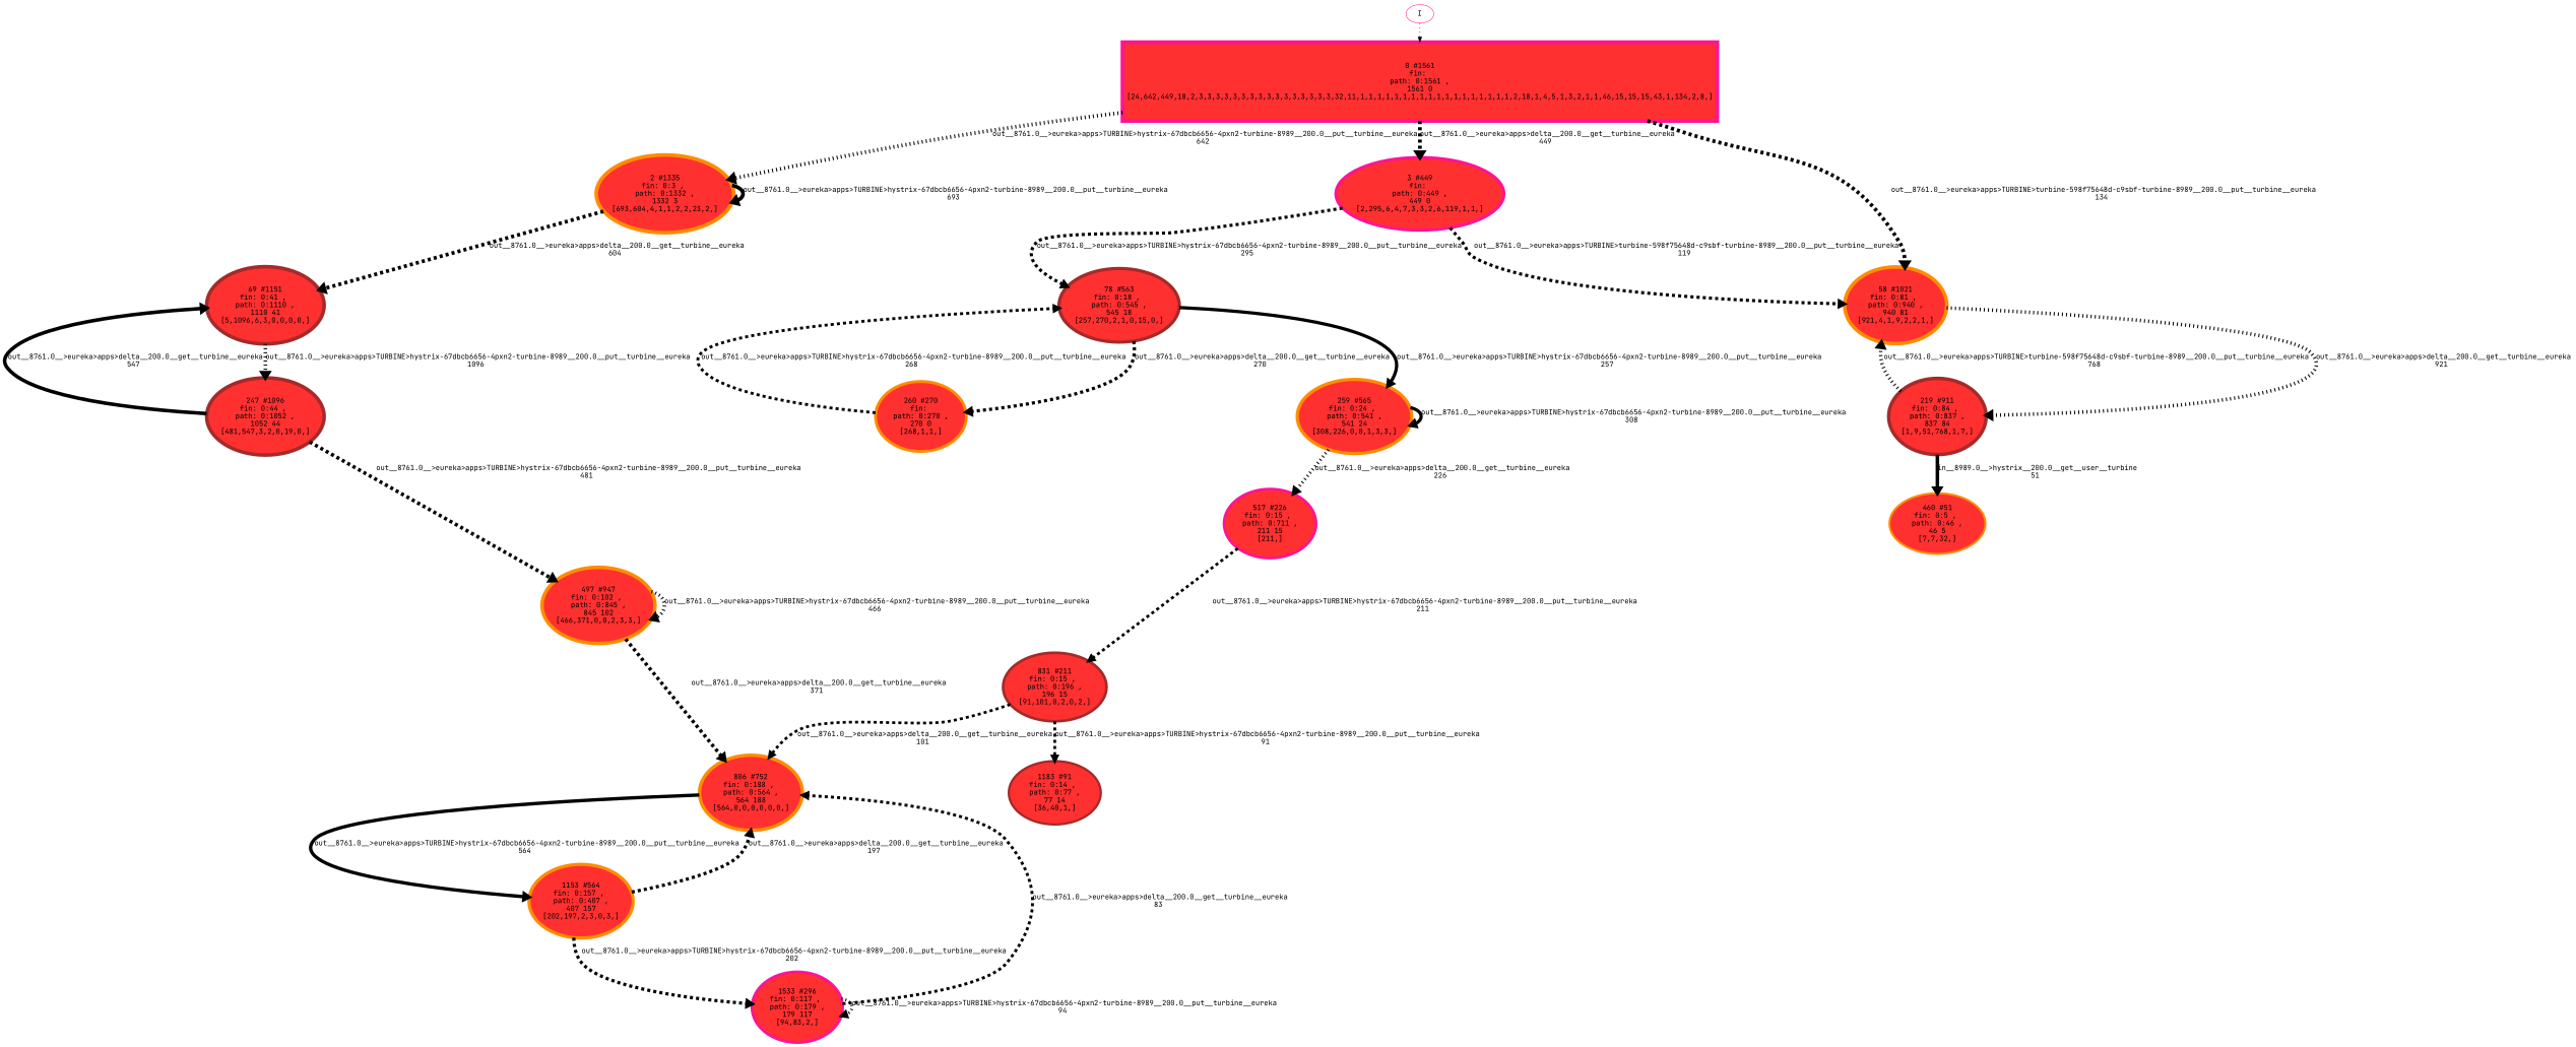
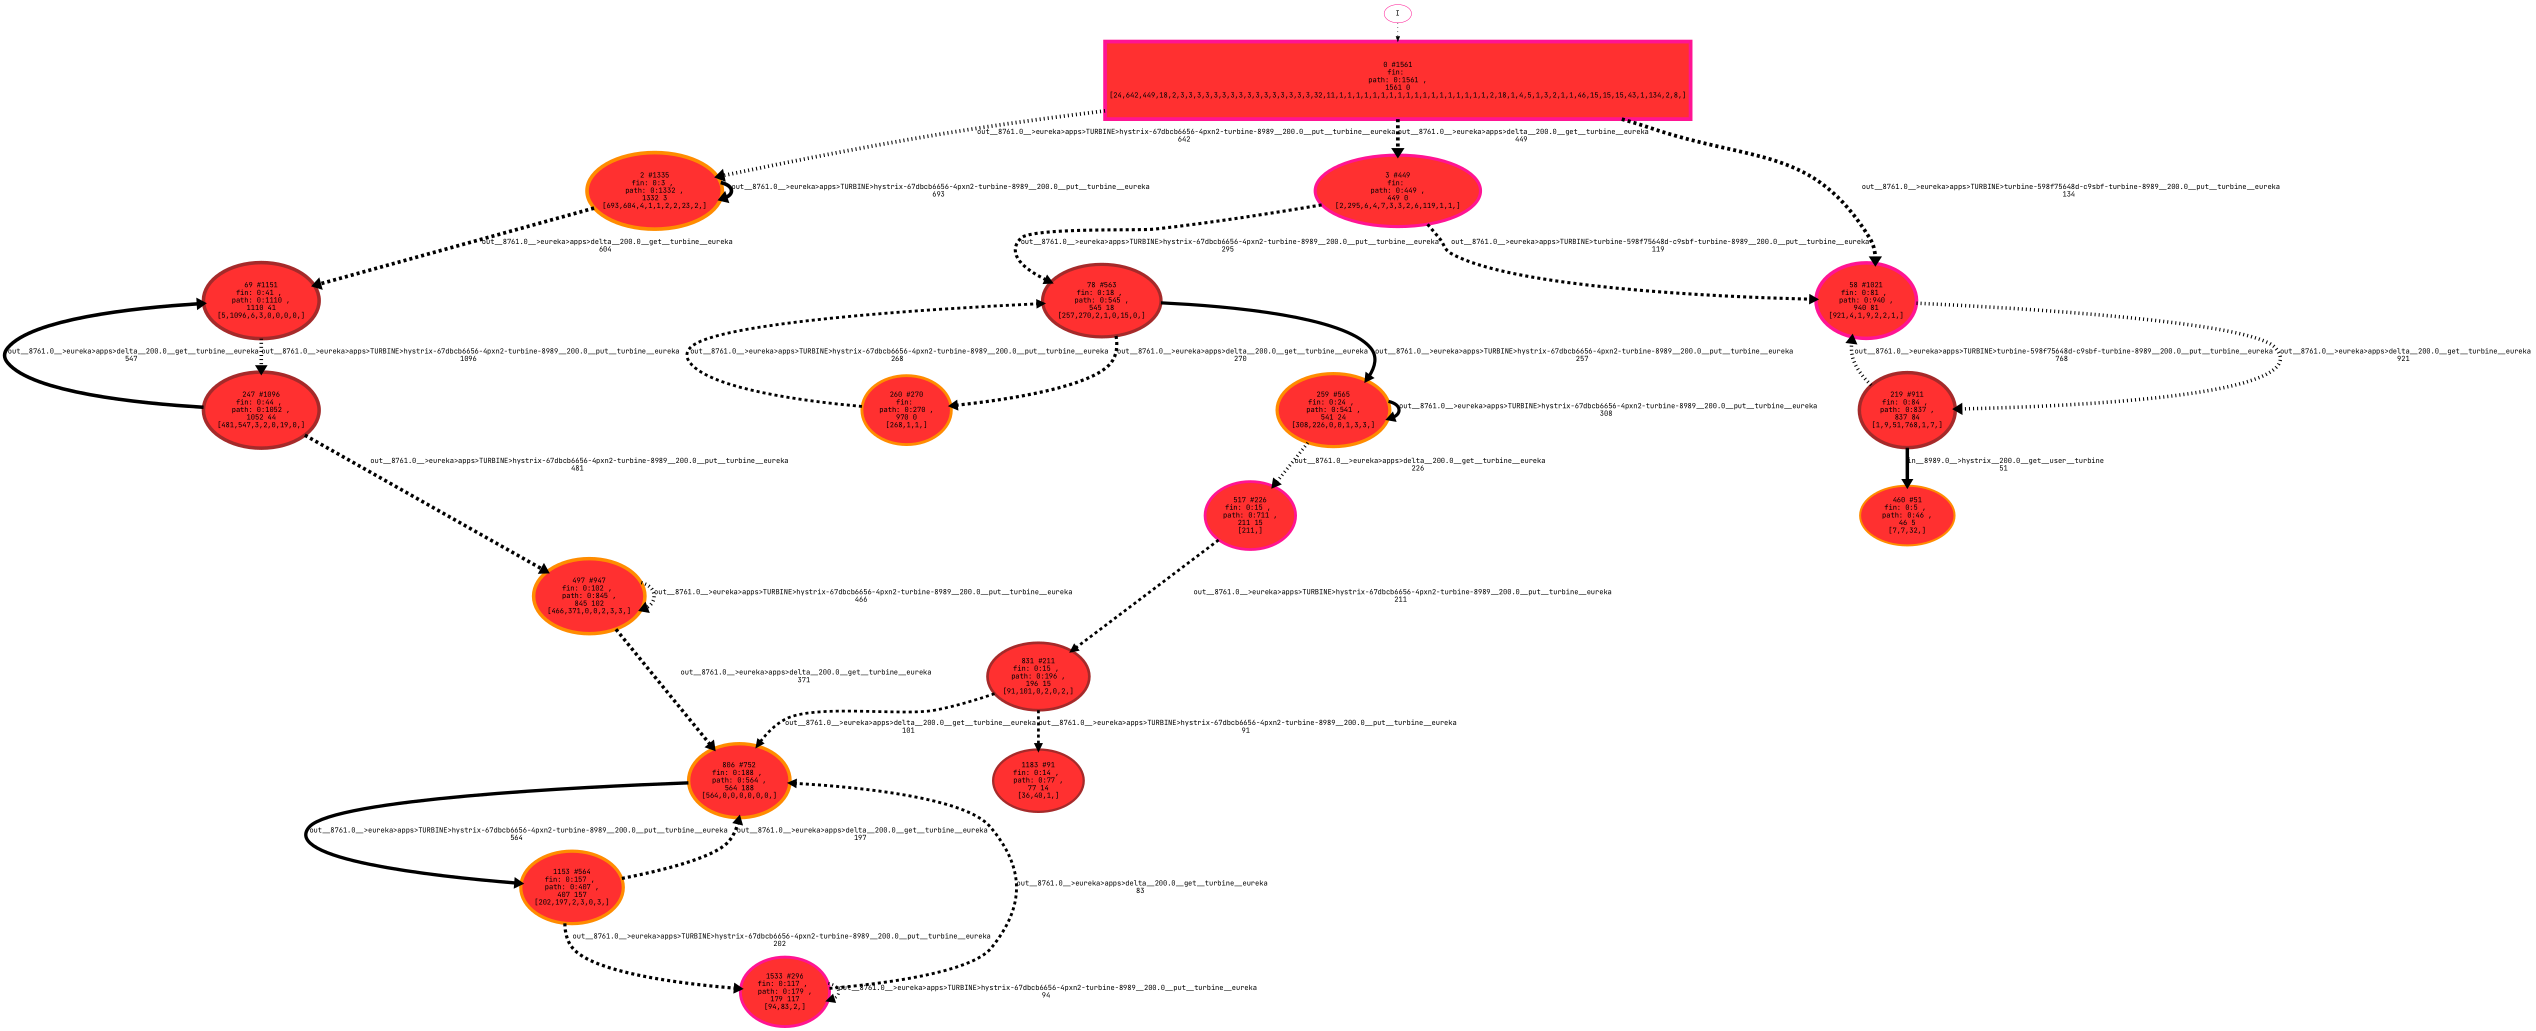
  digraph {
    fontname="JetBrains Mono"
    node [color=darkorange fillcolor=firebrick1 fontname="JetBrains Mono" style=filled]
    edge [fontname="JetBrains Mono" penwidth=7.35372 style=dashed]
    n1 [color=deeppink height=2.12271 label="0 #1561\nfin: \n path: 0:1561 , \n1561 0\n[24,642,449,18,2,3,3,3,3,3,3,3,3,3,3,3,3,3,3,3,3,32,11,1,1,1,1,1,1,1,1,1,1,1,1,1,1,1,1,1,1,2,18,1,4,5,1,3,2,1,1,46,15,15,15,43,1,134,2,8,]" penwidth=7.35372 shape=box width=2.12271]
    n2 [height=2.10382 label="2 #1335\nfin: 0:3 , \n path: 0:1332 , \n1332 3\n[693,604,4,1,1,2,2,23,2,]" penwidth=7.19744 width=2.10382]
    n3 [color=deeppink height=1.9614 label="3 #449\nfin: \n path: 0:449 , \n449 0\n[2,295,6,4,7,3,3,2,6,119,1,1,]" penwidth=6.10925 width=1.9614]
-   n4 [height=2.07059 label="58 #1021\nfin: 0:81 , \n path: 0:940 , \n940 81\n[921,4,1,9,2,2,1,]" penwidth=6.92952 width=2.07059]
+   n4 [color=deeppink height=2.07059 label="58 #1021\nfin: 0:81 , \n path: 0:940 , \n940 81\n[921,4,1,9,2,2,1,]" penwidth=6.92952 width=2.07059]
    n5 [color=brown height=2.08558 label="69 #1151\nfin: 0:41 , \n path: 0:1110 , \n1110 41\n[5,1096,6,3,0,0,0,0,]" penwidth=7.04925 width=2.08558]
    n6 [color=brown height=1.99266 label="78 #563\nfin: 0:18 , \n path: 0:545 , \n545 18\n[257,270,2,1,0,15,0,]" penwidth=6.33505 width=1.99266]
    n7 [color=brown height=2.05752 label="219 #911\nfin: 0:84 , \n path: 0:837 , \n837 84\n[1,9,51,768,1,7,]" penwidth=6.82655 width=2.05752]
    I [color=deeppink fillcolor="" style=""]
    n9 [color=brown height=2.07948 label="247 #1096\nfin: 0:44 , \n path: 0:1052 , \n1052 44\n[481,547,3,2,0,19,0,]" penwidth=7.00033 width=2.07948]
    n10 [height=1.99315 label="259 #565\nfin: 0:24 , \n path: 0:541 , \n541 24\n[308,226,0,0,1,3,3,]" penwidth=6.33859 width=1.99315]
-   n11 [height=1.88739 label="260 #270\nfin: \n path: 0:270 , \n270 0\n[268,1,1,]" penwidth=5.60212 width=1.88739]
+   n11 [height=1.88739 label="260 #270\nfin: \n path: 0:270 , \n970 0\n[268,1,1,]" penwidth=5.60212 width=1.88739]
    n12 [height=1.59964 label="460 #51\nfin: 0:5 , \n path: 0:46 , \n46 5\n[7,7,32,]" penwidth=3.95124 width=1.59964]
    n13 [height=2.06107 label="497 #947\nfin: 0:102 , \n path: 0:845 , \n845 102\n[466,371,0,0,2,3,3,]" penwidth=6.85435 width=2.06107]
    n14 [color=deeppink height=1.86019 label="517 #226\nfin: 0:15 , \n path: 0:711 , \n211 15\n[211,]" penwidth=5.42495 width=1.86019]
    n15 [height=2.03131 label="806 #752\nfin: 0:188 , \n path: 0:564 , \n564 188\n[564,0,0,0,0,0,0,]" penwidth=6.62407 width=2.03131]
    n16 [color=brown height=1.84949 label="831 #211\nfin: 0:15 , \n path: 0:196 , \n196 15\n[91,101,0,2,0,2,]" penwidth=5.35659 width=1.84949]
    n17 [height=1.99291 label="1153 #564\nfin: 0:157 , \n path: 0:407 , \n407 157\n[202,197,2,3,0,3,]" penwidth=6.33683 width=1.99291]
    n18 [color=brown height=1.7087 label="1183 #91\nfin: 0:14 , \n path: 0:77 , \n77 14\n[36,40,1,]" penwidth=4.52179 width=1.7087]
    n19 [color=deeppink height=1.90117 label="1533 #296\nfin: 0:117 , \n path: 0:179 , \n179 117\n[94,83,2,]" penwidth=5.69373 width=1.90117]
    n1 -> n2 [label="out__8761.0__>eureka>apps>TURBINE>hystrix-67dbcb6656-4pxn2-turbine-8989__200.0__put__turbine__eureka\n642 " style=dotted]
    n1 -> n3 [label="out__8761.0__>eureka>apps>delta__200.0__get__turbine__eureka\n449 "]
    n1 -> n4 [label="out__8761.0__>eureka>apps>TURBINE>turbine-598f75648d-c9sbf-turbine-8989__200.0__put__turbine__eureka\n134 "]
    n2 -> n2 [label="out__8761.0__>eureka>apps>TURBINE>hystrix-67dbcb6656-4pxn2-turbine-8989__200.0__put__turbine__eureka\n693 " penwidth=7.19744 style=solid]
    n2 -> n5 [label="out__8761.0__>eureka>apps>delta__200.0__get__turbine__eureka\n604 " penwidth=7.19744]
    n3 -> n4 [label="out__8761.0__>eureka>apps>TURBINE>turbine-598f75648d-c9sbf-turbine-8989__200.0__put__turbine__eureka\n119 " penwidth=6.10925]
    n3 -> n6 [label="out__8761.0__>eureka>apps>TURBINE>hystrix-67dbcb6656-4pxn2-turbine-8989__200.0__put__turbine__eureka\n295 " penwidth=6.10925]
    n4 -> n7 [label="out__8761.0__>eureka>apps>delta__200.0__get__turbine__eureka\n921 " penwidth=6.92952 style=dotted]
    n5 -> n9 [label="out__8761.0__>eureka>apps>TURBINE>hystrix-67dbcb6656-4pxn2-turbine-8989__200.0__put__turbine__eureka\n1096 " penwidth=7.04925 style=dotted]
    n6 -> n10 [label="out__8761.0__>eureka>apps>TURBINE>hystrix-67dbcb6656-4pxn2-turbine-8989__200.0__put__turbine__eureka\n257 " penwidth=6.33505 style=solid]
    n6 -> n11 [label="out__8761.0__>eureka>apps>delta__200.0__get__turbine__eureka\n270 " penwidth=6.33505]
    n7 -> n4 [label="out__8761.0__>eureka>apps>TURBINE>turbine-598f75648d-c9sbf-turbine-8989__200.0__put__turbine__eureka\n768 " penwidth=6.82655 style=dotted]
    n7 -> n12 [label="in__8989.0__>hystrix__200.0__get__user__turbine\n51 " penwidth=6.82655 style=solid]
    I -> n1 [style=dotted penwidth=""]
    n9 -> n5 [label="out__8761.0__>eureka>apps>delta__200.0__get__turbine__eureka\n547 " penwidth=7.00033 style=solid]
    n9 -> n13 [label="out__8761.0__>eureka>apps>TURBINE>hystrix-67dbcb6656-4pxn2-turbine-8989__200.0__put__turbine__eureka\n481 " penwidth=7.00033]
    n10 -> n10 [label="out__8761.0__>eureka>apps>TURBINE>hystrix-67dbcb6656-4pxn2-turbine-8989__200.0__put__turbine__eureka\n308 " penwidth=6.33859 style=solid]
    n10 -> n14 [label="out__8761.0__>eureka>apps>delta__200.0__get__turbine__eureka\n226 " penwidth=6.33859 style=dotted]
    n11 -> n6 [label="out__8761.0__>eureka>apps>TURBINE>hystrix-67dbcb6656-4pxn2-turbine-8989__200.0__put__turbine__eureka\n268 " penwidth=5.60212]
    n13 -> n13 [label="out__8761.0__>eureka>apps>TURBINE>hystrix-67dbcb6656-4pxn2-turbine-8989__200.0__put__turbine__eureka\n466 " penwidth=6.85435 style=dotted]
    n13 -> n15 [label="out__8761.0__>eureka>apps>delta__200.0__get__turbine__eureka\n371 " penwidth=6.85435]
    n14 -> n16 [label="out__8761.0__>eureka>apps>TURBINE>hystrix-67dbcb6656-4pxn2-turbine-8989__200.0__put__turbine__eureka\n211 " penwidth=5.42495]
    n15 -> n17 [label="out__8761.0__>eureka>apps>TURBINE>hystrix-67dbcb6656-4pxn2-turbine-8989__200.0__put__turbine__eureka\n564 " penwidth=6.62407 style=solid]
    n16 -> n15 [label="out__8761.0__>eureka>apps>delta__200.0__get__turbine__eureka\n101 " penwidth=5.35659]
    n16 -> n18 [label="out__8761.0__>eureka>apps>TURBINE>hystrix-67dbcb6656-4pxn2-turbine-8989__200.0__put__turbine__eureka\n91 " penwidth=5.35659]
    n17 -> n15 [label="out__8761.0__>eureka>apps>delta__200.0__get__turbine__eureka\n197 " penwidth=6.33683]
    n17 -> n19 [label="out__8761.0__>eureka>apps>TURBINE>hystrix-67dbcb6656-4pxn2-turbine-8989__200.0__put__turbine__eureka\n202 " penwidth=6.33683]
    n19 -> n15 [label="out__8761.0__>eureka>apps>delta__200.0__get__turbine__eureka\n83 " penwidth=5.69373]
    n19 -> n19 [label="out__8761.0__>eureka>apps>TURBINE>hystrix-67dbcb6656-4pxn2-turbine-8989__200.0__put__turbine__eureka\n94 " penwidth=5.69373 style=dotted]
  }
